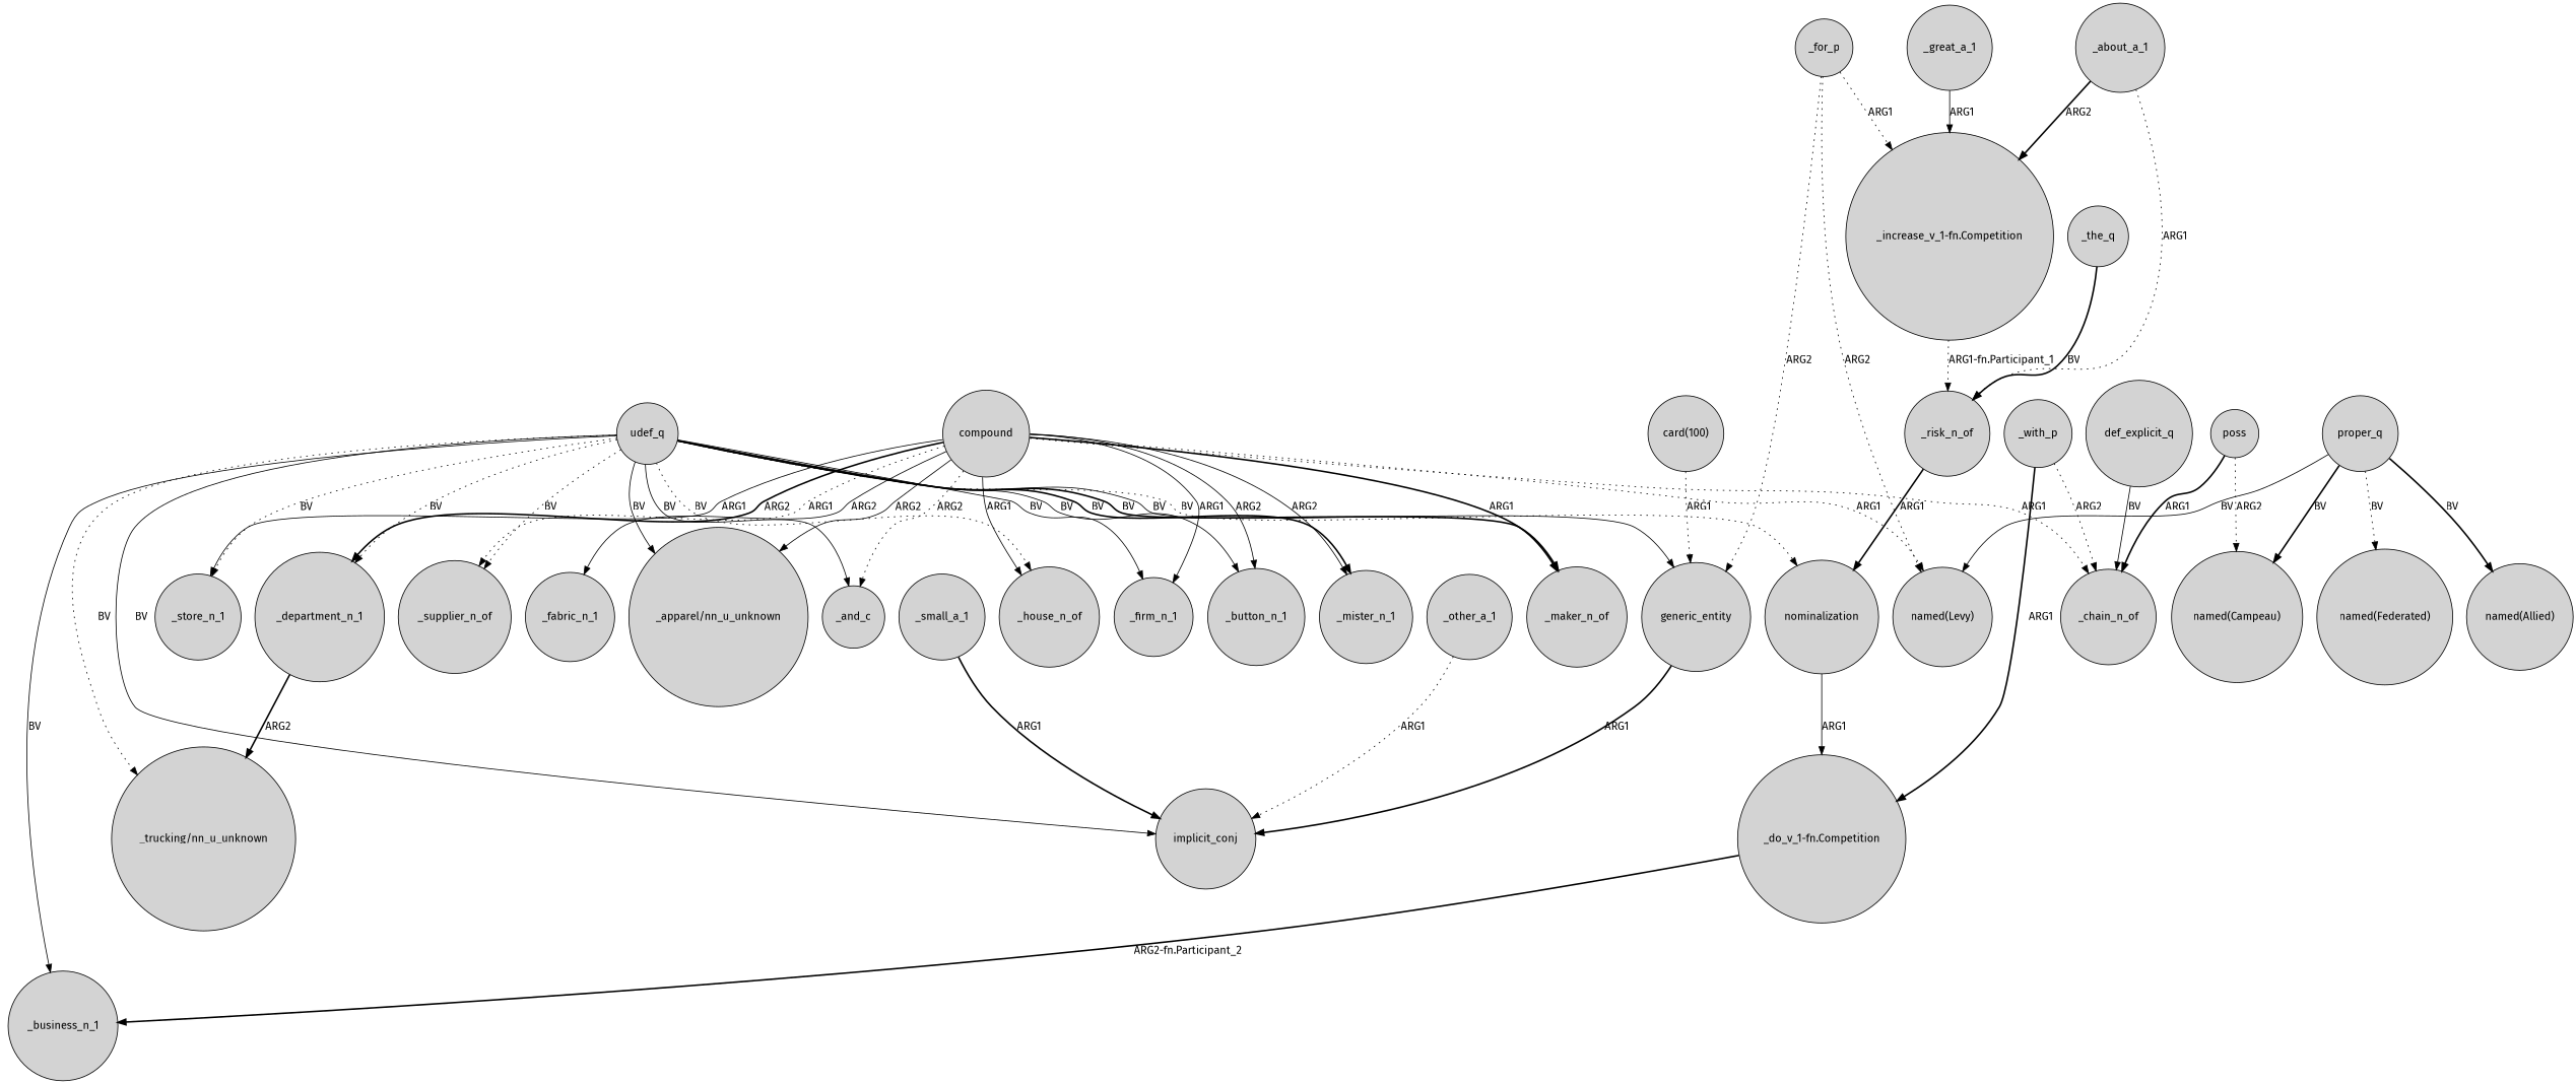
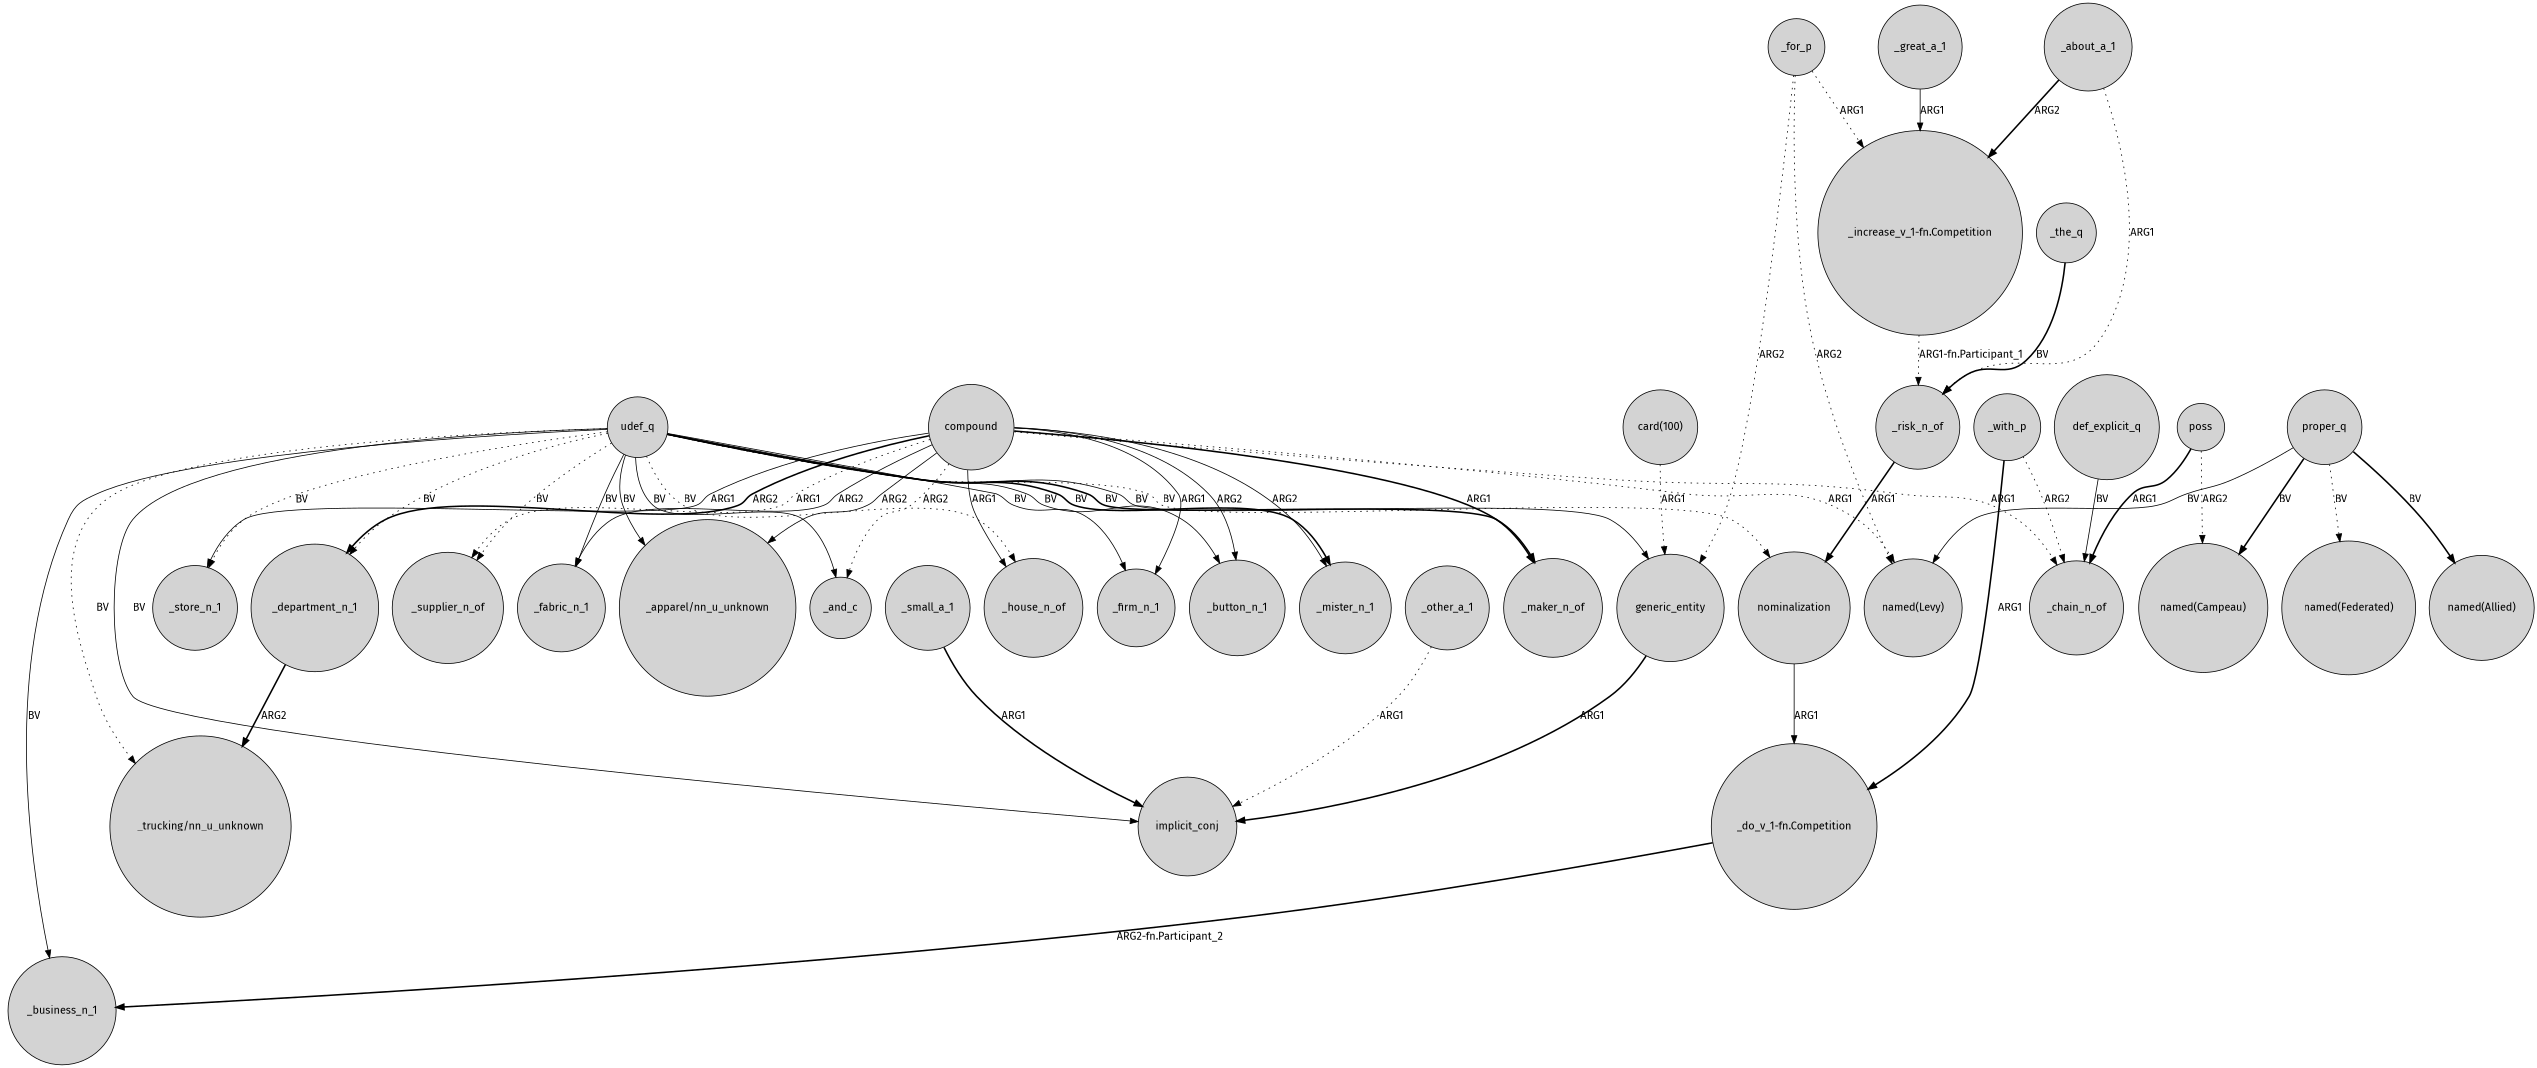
  digraph {
    fontname="Fira Sans"
    node [fontname="Fira Sans" shape=circle style=filled]
    edge [fontname="Fira Sans" style=dotted]
    compound
    _mister_n_1
    _house_n_of
    _chain_n_of
    _fabric_n_1
    "named(Levy)"
    _and_c
    _department_n_1
    _firm_n_1
    _maker_n_of
    "_apparel/nn_u_unknown"
    _button_n_1
    _store_n_1
    _supplier_n_of
    "_trucking/nn_u_unknown"
    poss
    "named(Campeau)"
    proper_q
    "named(Federated)"
    "named(Allied)"
    _with_p
    "_do_v_1-fn.Competition"
    _business_n_1
    udef_q
    nominalization
    generic_entity
    implicit_conj
    def_explicit_q
    _about_a_1
    "_increase_v_1-fn.Competition"
    _risk_n_of
    _for_p
    _great_a_1
    _the_q
    _small_a_1
    "card(100)"
    _other_a_1
    compound -> _mister_n_1 [label=ARG2 style=solid]
    compound -> _house_n_of [label=ARG1 style=solid]
    compound -> _chain_n_of [label=ARG1]
    compound -> _fabric_n_1 [label=ARG2 style=solid]
    compound -> "named(Levy)" [label=ARG1]
    compound -> _and_c [label=ARG2]
    compound -> _department_n_1 [label=ARG2 style=bold]
    compound -> _firm_n_1 [label=ARG1 style=solid]
    compound -> _maker_n_of [label=ARG1 style=bold]
    compound -> "_apparel/nn_u_unknown" [label=ARG2 style=solid]
    compound -> _button_n_1 [label=ARG2 style=solid]
    compound -> _store_n_1 [label=ARG1 style=solid]
    compound -> _supplier_n_of [label=ARG1]
    _department_n_1 -> "_trucking/nn_u_unknown" [label=ARG2 style=bold]
    poss -> _chain_n_of [label=ARG1 style=bold]
    poss -> "named(Campeau)" [label=ARG2]
    proper_q -> "named(Levy)" [label=BV style=solid]
    proper_q -> "named(Campeau)" [label=BV style=bold]
    proper_q -> "named(Federated)" [label=BV]
    proper_q -> "named(Allied)" [label=BV style=bold]
    _with_p -> _chain_n_of [label=ARG2]
    _with_p -> "_do_v_1-fn.Competition" [label=ARG1 style=bold]
    "_do_v_1-fn.Competition" -> _business_n_1 [label="ARG2-fn.Participant_2" style=bold]
    udef_q -> _mister_n_1 [label=BV style=bold]
    udef_q -> _house_n_of [label=BV]
+   udef_q -> _fabric_n_1 [label=BV style=solid]
    udef_q -> _and_c [label=BV style=solid]
    udef_q -> _department_n_1 [label=BV]
    udef_q -> _firm_n_1 [label=BV style=solid]
    udef_q -> _maker_n_of [label=BV style=bold]
    udef_q -> "_apparel/nn_u_unknown" [label=BV style=solid]
    udef_q -> _button_n_1 [label=BV style=solid]
    udef_q -> _store_n_1 [label=BV]
    udef_q -> _supplier_n_of [label=BV]
    udef_q -> "_trucking/nn_u_unknown" [label=BV]
    udef_q -> _business_n_1 [label=BV style=solid]
    udef_q -> nominalization [label=BV]
    udef_q -> generic_entity [label=BV style=solid]
    udef_q -> implicit_conj [label=BV style=solid]
    nominalization -> "_do_v_1-fn.Competition" [label=ARG1 style=solid]
    generic_entity -> implicit_conj [label=ARG1 style=bold]
    def_explicit_q -> _chain_n_of [label=BV style=solid]
    _about_a_1 -> "_increase_v_1-fn.Competition" [label=ARG2 style=bold]
    _about_a_1 -> _risk_n_of [label=ARG1]
    "_increase_v_1-fn.Competition" -> _risk_n_of [label="ARG1-fn.Participant_1"]
    _risk_n_of -> nominalization [label=ARG1 style=bold]
    _for_p -> "named(Levy)" [label=ARG2]
    _for_p -> generic_entity [label=ARG2]
    _for_p -> "_increase_v_1-fn.Competition" [label=ARG1]
    _great_a_1 -> "_increase_v_1-fn.Competition" [label=ARG1 style=solid]
    _the_q -> _risk_n_of [label=BV style=bold]
    _small_a_1 -> implicit_conj [label=ARG1 style=bold]
    "card(100)" -> generic_entity [label=ARG1]
    _other_a_1 -> implicit_conj [label=ARG1]
  }
